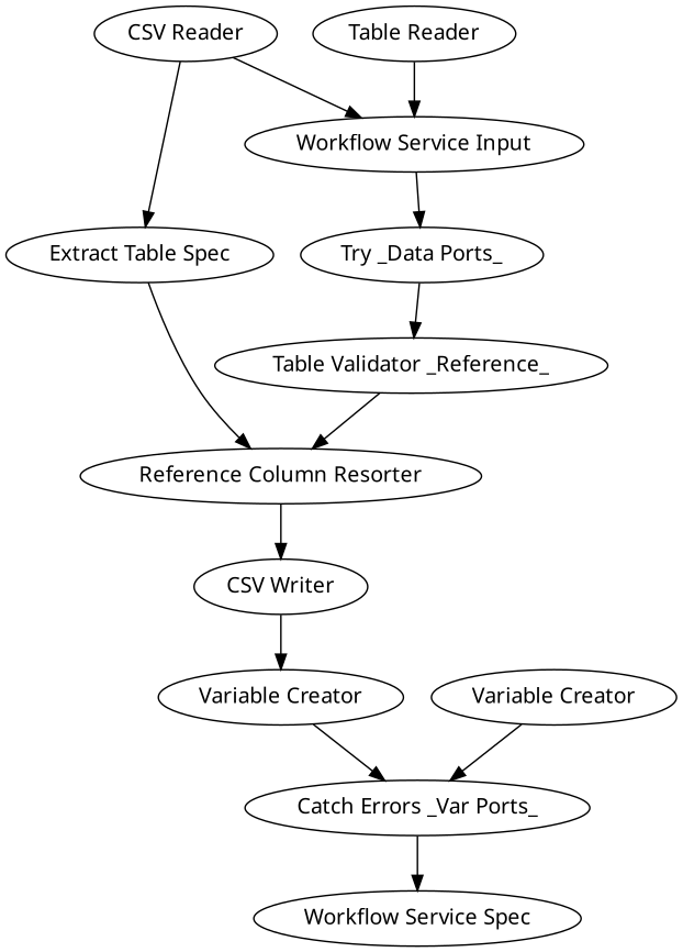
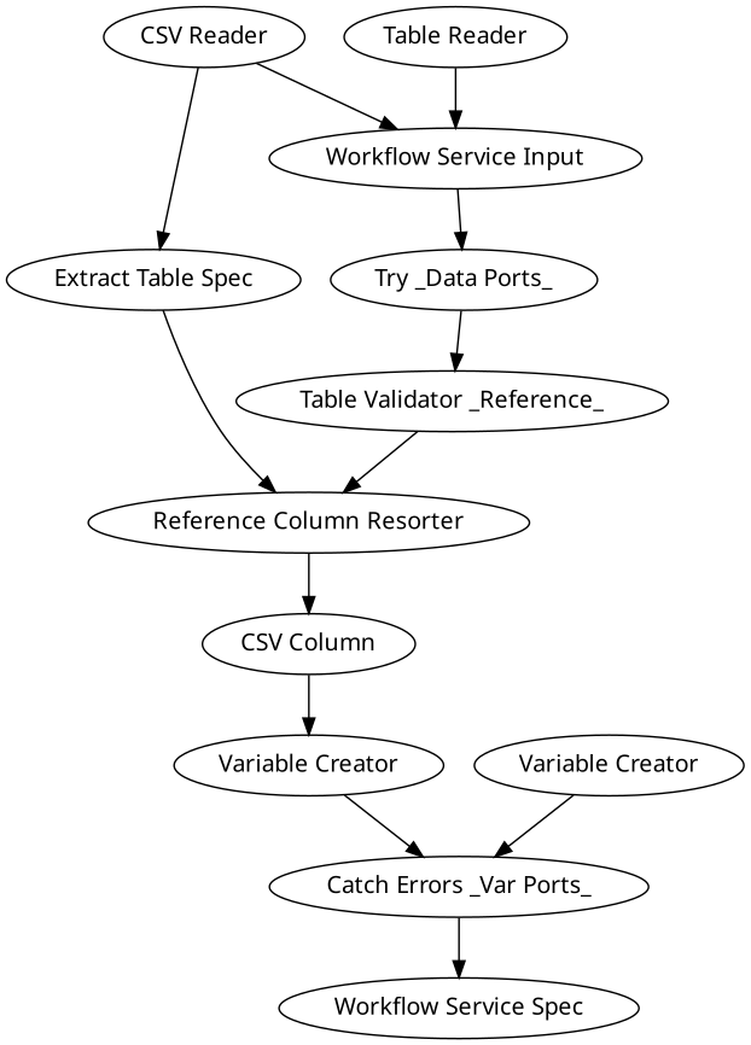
  digraph {
    fontname="Noto Sans"
    rankdir=TB
    node [fontname="Noto Sans"]
    edge [fontname="Noto Sans"]
    n1 [label="CSV Reader"]
    n2 [label="Extract Table Spec"]
    n3 [label="Workflow Service Input"]
    n4 [label="Reference Column Resorter"]
    n5 [label="Table Validator _Reference_"]
-   n6 [label="CSV Writer"]
+   n6 [label="CSV Column"]
    n7 [label="Variable Creator"]
    n8 [label="Catch Errors _Var Ports_"]
    n9 [label="Workflow Service Spec"]
    n10 [label="Table Reader"]
    n11 [label="Try _Data Ports_"]
    n12 [label="Variable Creator"]
    n1 -> n2
    n1 -> n3
    n2 -> n4
    n3 -> n11
    n4 -> n6
    n5 -> n4
    n6 -> n7
    n7 -> n8
    n8 -> n9
    n10 -> n3
    n11 -> n5
    n12 -> n8
  }
